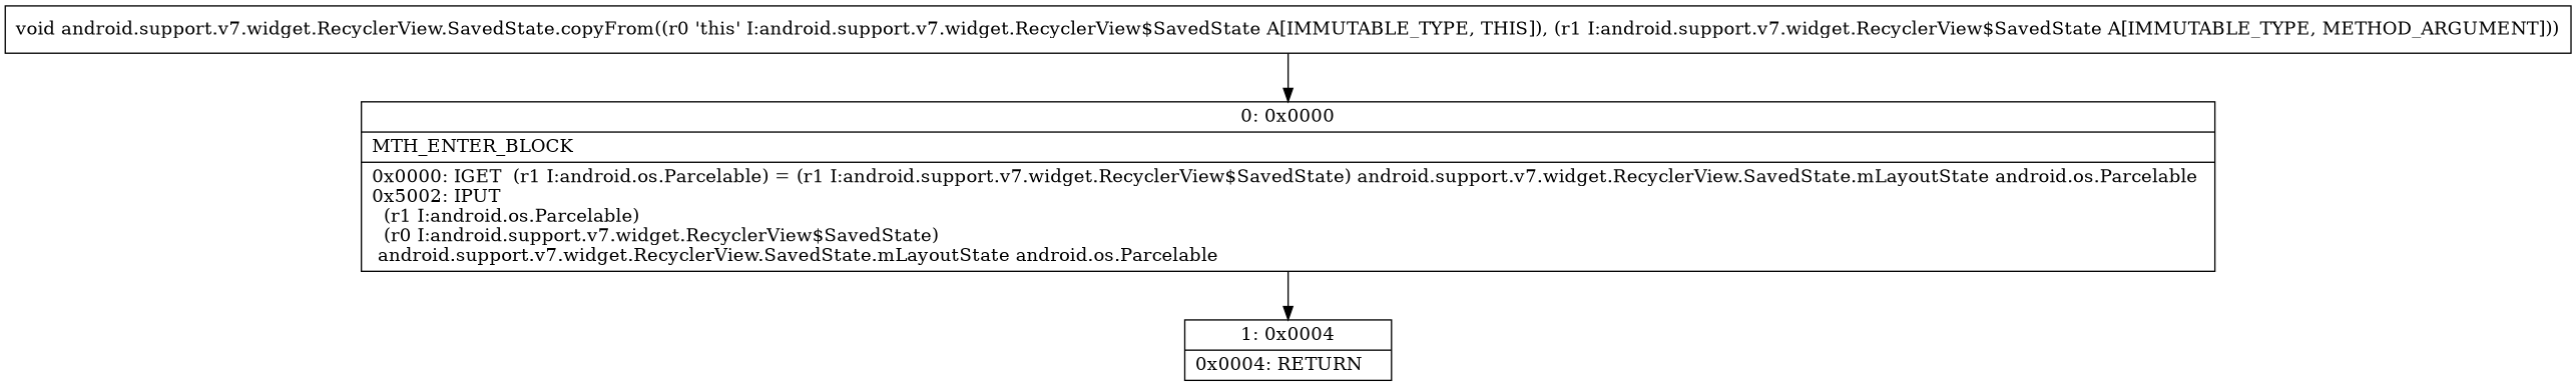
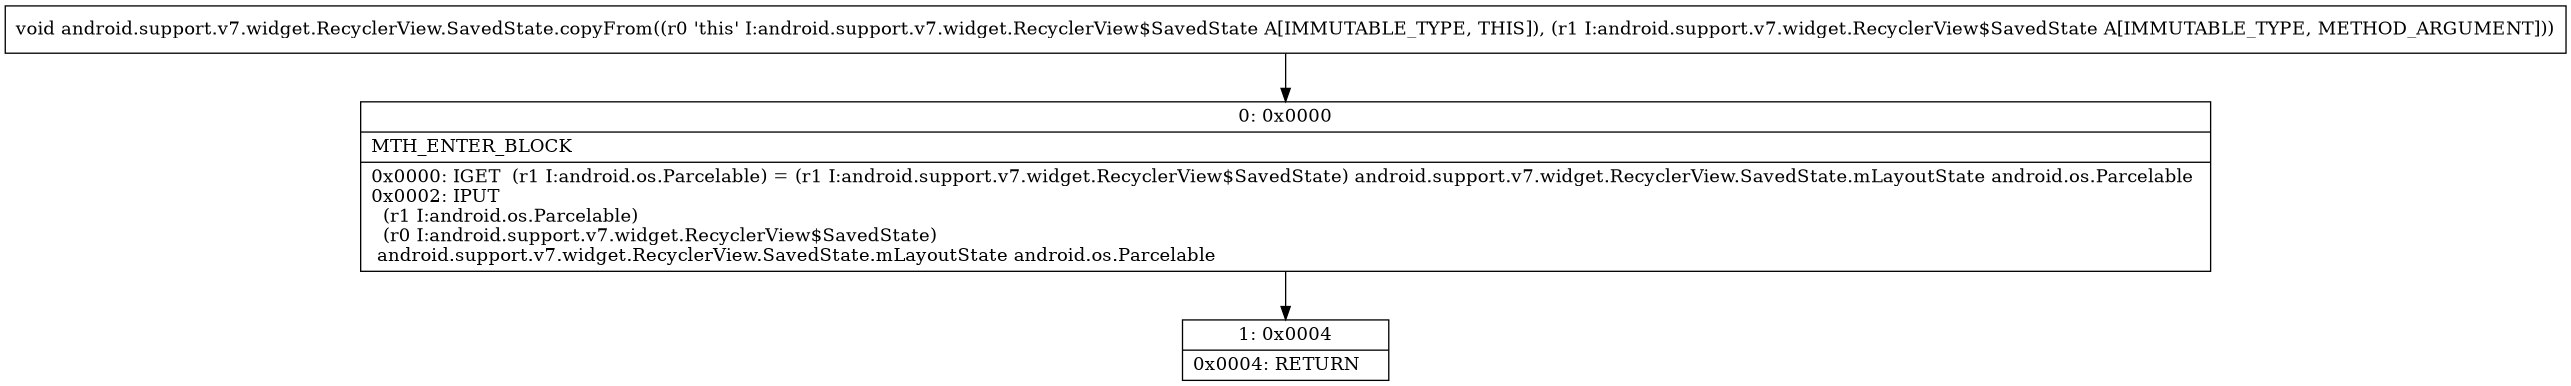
  digraph {
    node [shape=record]
-   n1 [label="{0\:\ 0x0000|MTH_ENTER_BLOCK\l|0x0000: IGET  (r1 I:android.os.Parcelable) = (r1 I:android.support.v7.widget.RecyclerView$SavedState) android.support.v7.widget.RecyclerView.SavedState.mLayoutState android.os.Parcelable \l0x5002: IPUT  \l  (r1 I:android.os.Parcelable)\l  (r0 I:android.support.v7.widget.RecyclerView$SavedState)\l android.support.v7.widget.RecyclerView.SavedState.mLayoutState android.os.Parcelable \l}"]
+   n1 [label="{0\:\ 0x0000|MTH_ENTER_BLOCK\l|0x0000: IGET  (r1 I:android.os.Parcelable) = (r1 I:android.support.v7.widget.RecyclerView$SavedState) android.support.v7.widget.RecyclerView.SavedState.mLayoutState android.os.Parcelable \l0x0002: IPUT  \l  (r1 I:android.os.Parcelable)\l  (r0 I:android.support.v7.widget.RecyclerView$SavedState)\l android.support.v7.widget.RecyclerView.SavedState.mLayoutState android.os.Parcelable \l}"]
    n2 [label="{1\:\ 0x0004|0x0004: RETURN   \l}"]
    n3 [label="{void android.support.v7.widget.RecyclerView.SavedState.copyFrom((r0 'this' I:android.support.v7.widget.RecyclerView$SavedState A[IMMUTABLE_TYPE, THIS]), (r1 I:android.support.v7.widget.RecyclerView$SavedState A[IMMUTABLE_TYPE, METHOD_ARGUMENT])) }"]
    n1 -> n2
    n3 -> n1
  }
